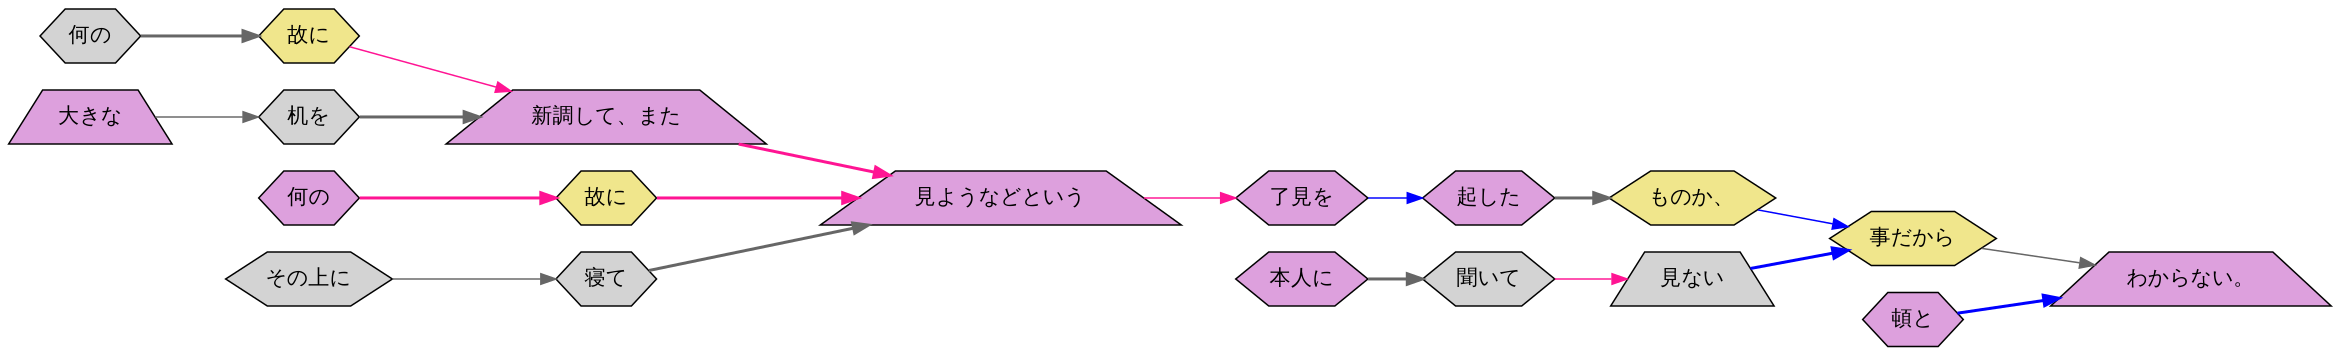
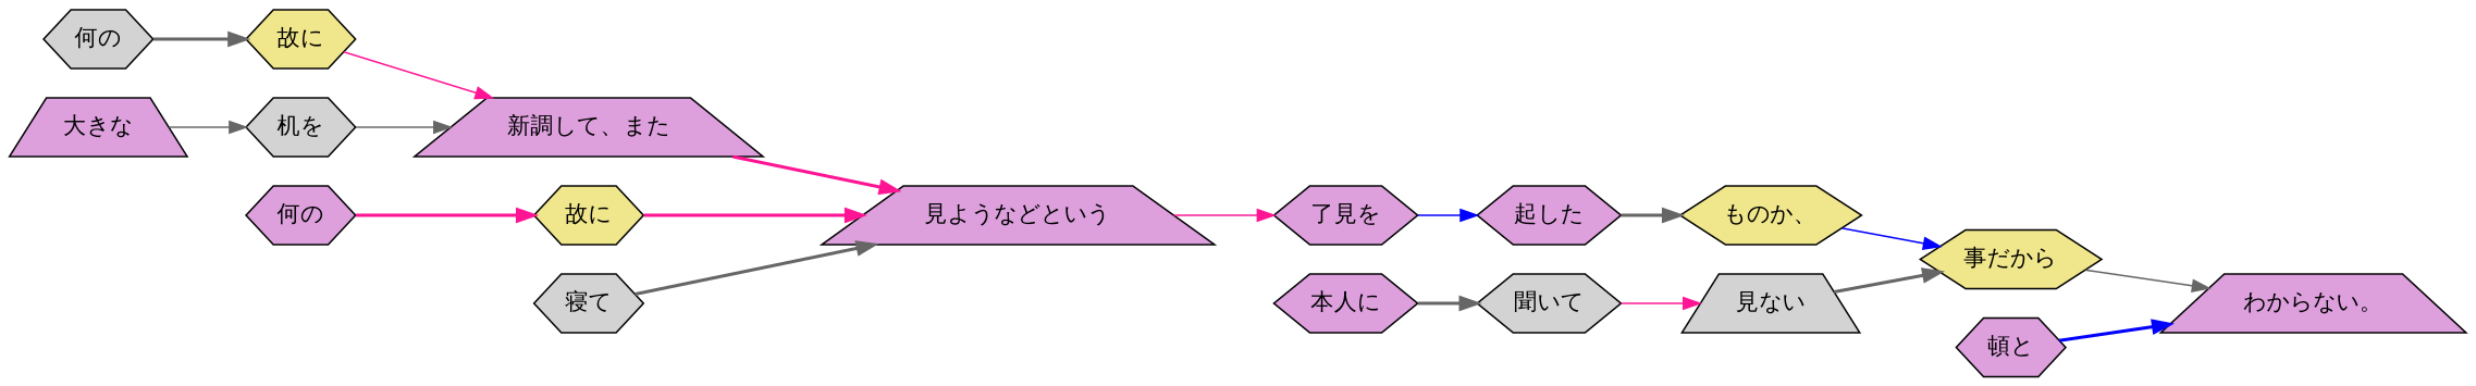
  digraph {
    rankdir=LR
    node [fillcolor=plum shape=hexagon style=filled]
    edge [color=gray40 style=bold]
    n1 [fillcolor=lightgrey label="何の"]
    n2 [fillcolor=khaki label="故に"]
    n3 [label="新調して、また" shape=trapezium]
    n4 [label="見ようなどという" shape=trapezium]
    n5 [fillcolor=lightgrey label="机を"]
    n6 [label="大きな" shape=trapezium]
    n7 [label="了見を"]
    n8 [label="何の"]
    n9 [fillcolor=khaki label="故に"]
-   n10 [fillcolor=lightgrey label="その上に"]
    n11 [fillcolor=lightgrey label="寝て"]
    n12 [label="起した"]
    n13 [fillcolor=khaki label="ものか、"]
    n14 [fillcolor=khaki label="事だから"]
    n15 [label="わからない。" shape=trapezium]
    n16 [label="本人に"]
    n17 [fillcolor=lightgrey label="聞いて"]
    n18 [fillcolor=lightgrey label="見ない" shape=trapezium]
    n19 [label="頓と"]
    n1 -> n2
    n2 -> n3 [color=deeppink style=solid]
    n3 -> n4 [color=deeppink]
    n4 -> n7 [color=deeppink style=solid]
-   n5 -> n3
+   n5 -> n3 [style=solid]
    n6 -> n5 [style=solid]
    n7 -> n12 [color=blue style=solid]
    n8 -> n9 [color=deeppink]
    n9 -> n4 [color=deeppink]
-   n10 -> n11 [style=solid]
    n11 -> n4
    n12 -> n13
    n13 -> n14 [color=blue style=solid]
    n14 -> n15 [style=solid]
    n16 -> n17
    n17 -> n18 [color=deeppink style=solid]
-   n18 -> n14 [color=blue]
+   n18 -> n14
    n19 -> n15 [color=blue]
  }
